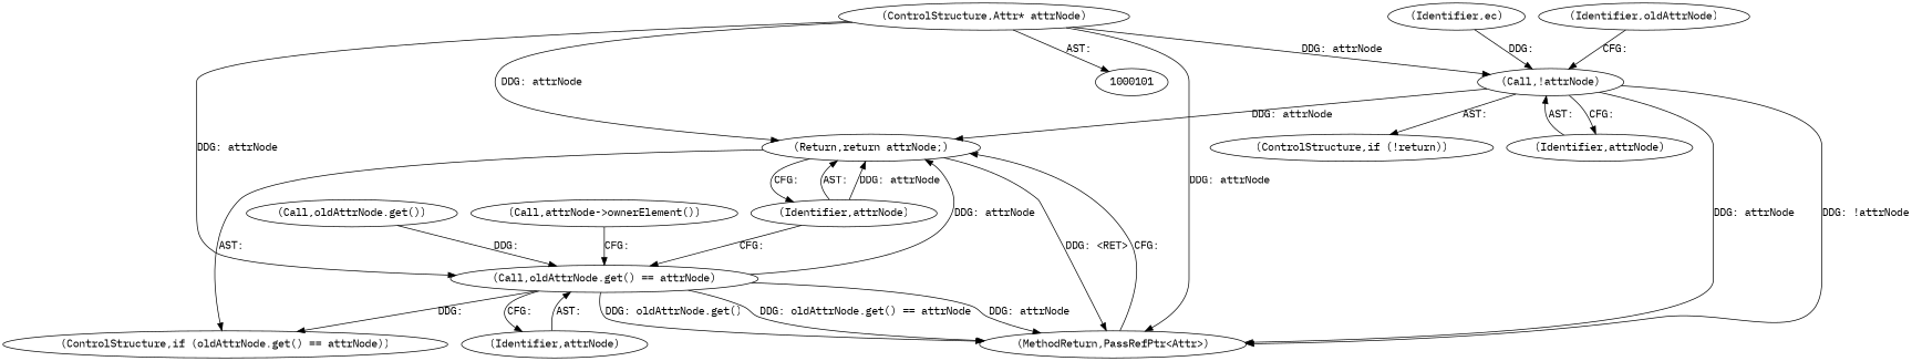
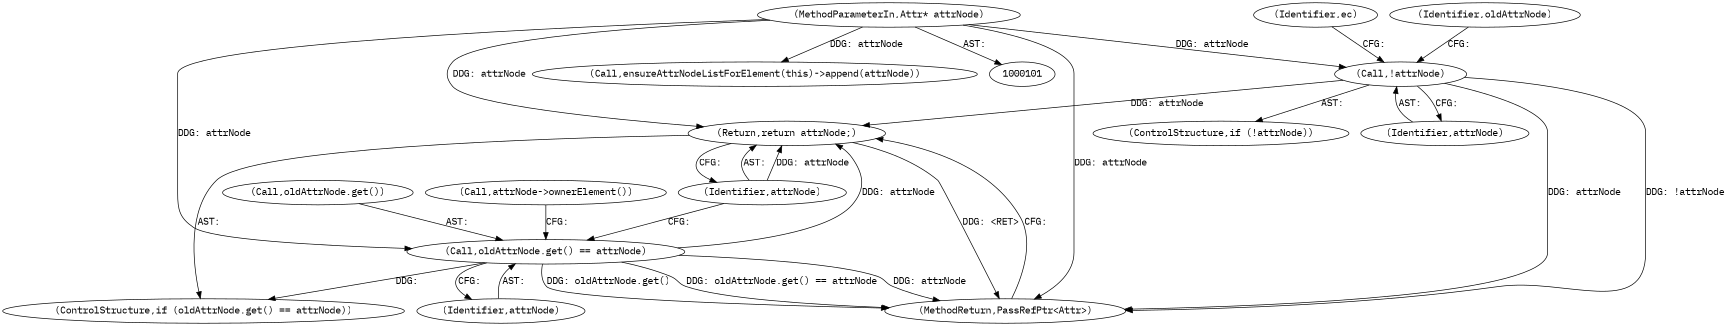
  digraph {
    fontname="IBM Plex Mono"
    node [fontname="IBM Plex Mono"]
    edge [fontname="IBM Plex Mono"]
    n1 [label="(Return,return attrNode;)"]
    n2 [label="(Identifier,attrNode)"]
    n3 [label="(ControlStructure,if (oldAttrNode.get() == attrNode))"]
    n4 [label="(MethodReturn,PassRefPtr<Attr>)"]
    n5 [label="(Call,oldAttrNode.get() == attrNode)"]
    n6 [label="(Identifier,attrNode)"]
    n7 [label="(Call,!attrNode)"]
-   n8 [label="(ControlStructure,if (!return))"]
+   n8 [label="(ControlStructure,if (!attrNode))"]
    n9 [label="(Identifier,attrNode)"]
-   n10 [label="(ControlStructure,Attr* attrNode)"]
+   n10 [label="(MethodParameterIn,Attr* attrNode)"]
+   n11 [label="(Call,ensureAttrNodeListForElement(this)->append(attrNode))"]
    1000101
    n13 [label="(Identifier,ec)"]
    n14 [label="(Identifier,oldAttrNode)"]
    n15 [label="(Call,oldAttrNode.get())"]
    n16 [label="(Call,attrNode->ownerElement())"]
    n1 -> n2 [label="CFG: "]
    n1 -> n3 [label="AST: "]
    n1 -> n4 [label="DDG: <RET>"]
    n2 -> n1 [label="AST: "]
    n2 -> n1 [label="DDG: attrNode"]
    n2 -> n5 [label="CFG: "]
    n4 -> n1 [label="CFG: "]
    n5 -> n1 [label="DDG: attrNode"]
    n5 -> n3 [label="DDG: "]
    n5 -> n4 [label="DDG: oldAttrNode.get()"]
    n5 -> n4 [label="DDG: oldAttrNode.get() == attrNode"]
    n5 -> n4 [label="DDG: attrNode"]
    n5 -> n6 [label="CFG: "]
    n6 -> n5 [label="AST: "]
    n7 -> n1 [label="DDG: attrNode"]
    n7 -> n4 [label="DDG: attrNode"]
    n7 -> n4 [label="DDG: !attrNode"]
    n7 -> n8 [label="AST: "]
    n7 -> n9 [label="CFG: "]
    n9 -> n7 [label="AST: "]
    n10 -> n1 [label="DDG: attrNode"]
    n10 -> n4 [label="DDG: attrNode"]
    n10 -> n5 [label="DDG: attrNode"]
    n10 -> n7 [label="DDG: attrNode"]
+   n10 -> n11 [label="DDG: attrNode"]
    n10 -> 1000101 [label="AST: "]
-   n13 -> n7 [label="DDG: "]
+   n13 -> n7 [label="CFG: "]
    n14 -> n7 [label="CFG: "]
-   n15 -> n5 [label="DDG: "]
+   n15 -> n5 [label="AST: "]
    n16 -> n5 [label="CFG: "]
  }
